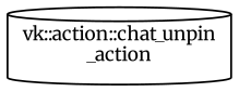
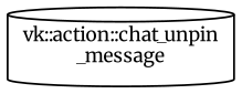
  digraph {
    rankdir=LR
    fontname=Merriweather
-   n1 [color=black fillcolor=white fontname=Merriweather fontsize=10 height=0.2 label="vk::action::chat_unpin\l_action" shape=cylinder style=filled width=0.4]
+   n1 [color=black fillcolor=white fontname=Merriweather fontsize=10 height=0.2 label="vk::action::chat_unpin\l_message" shape=cylinder style=filled width=0.4]
  }
